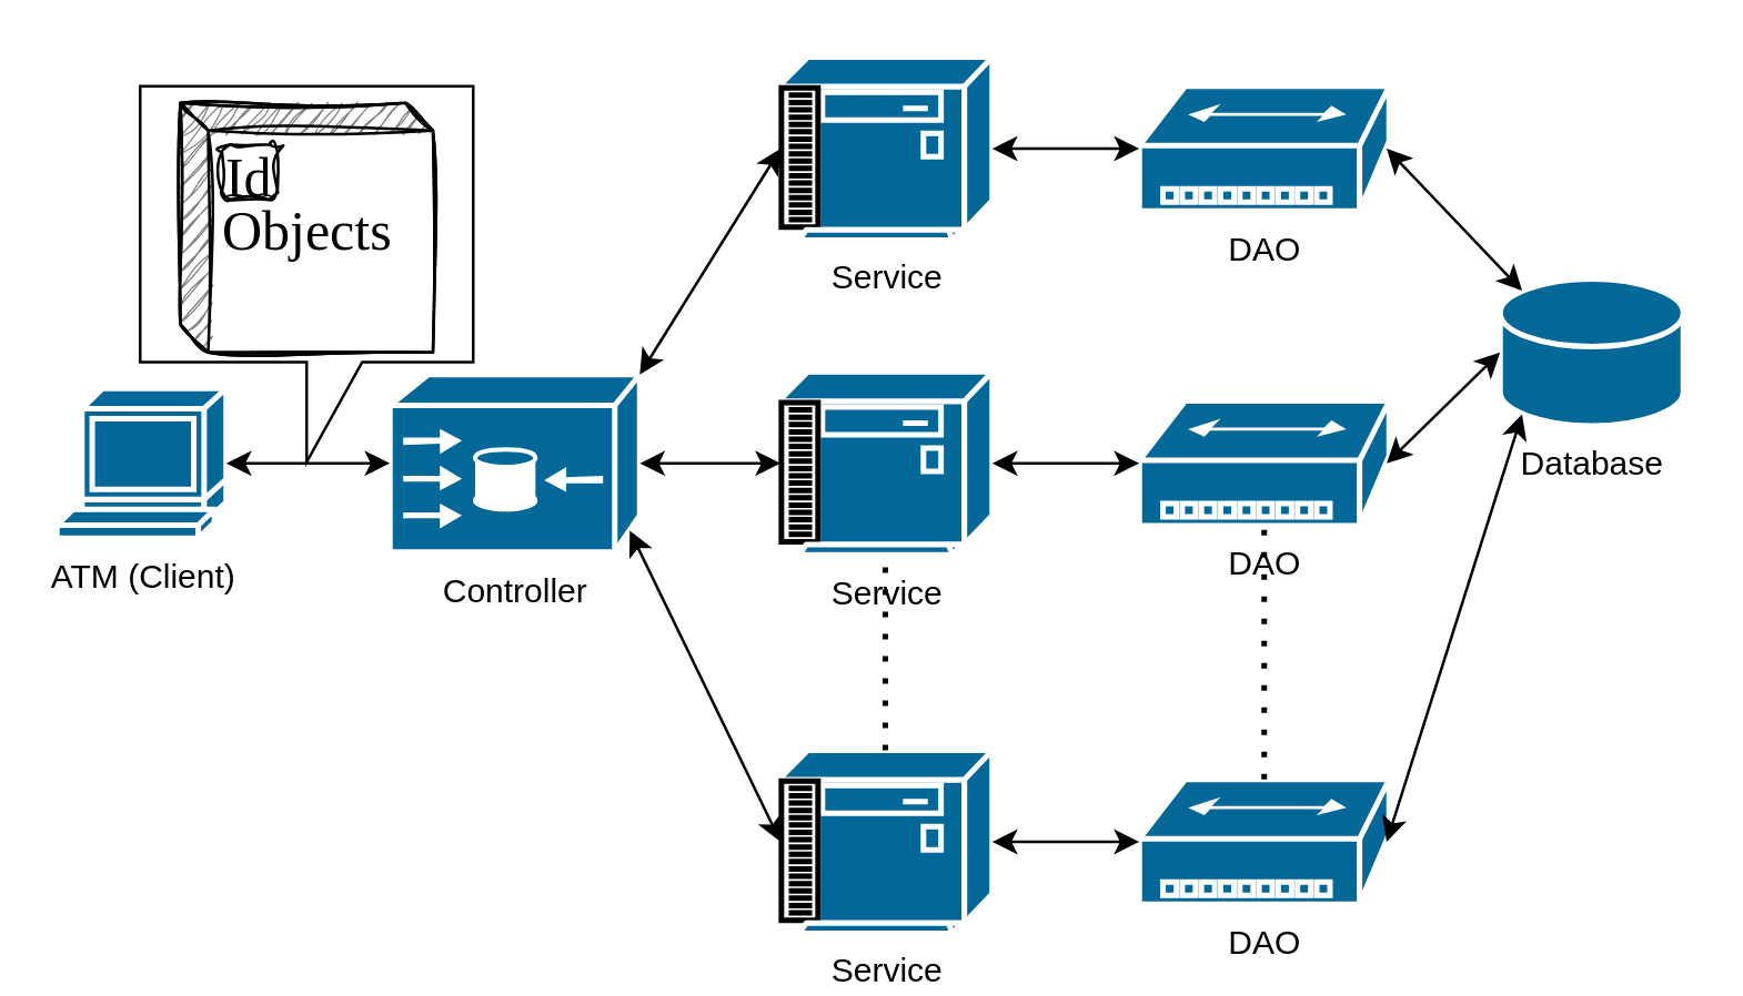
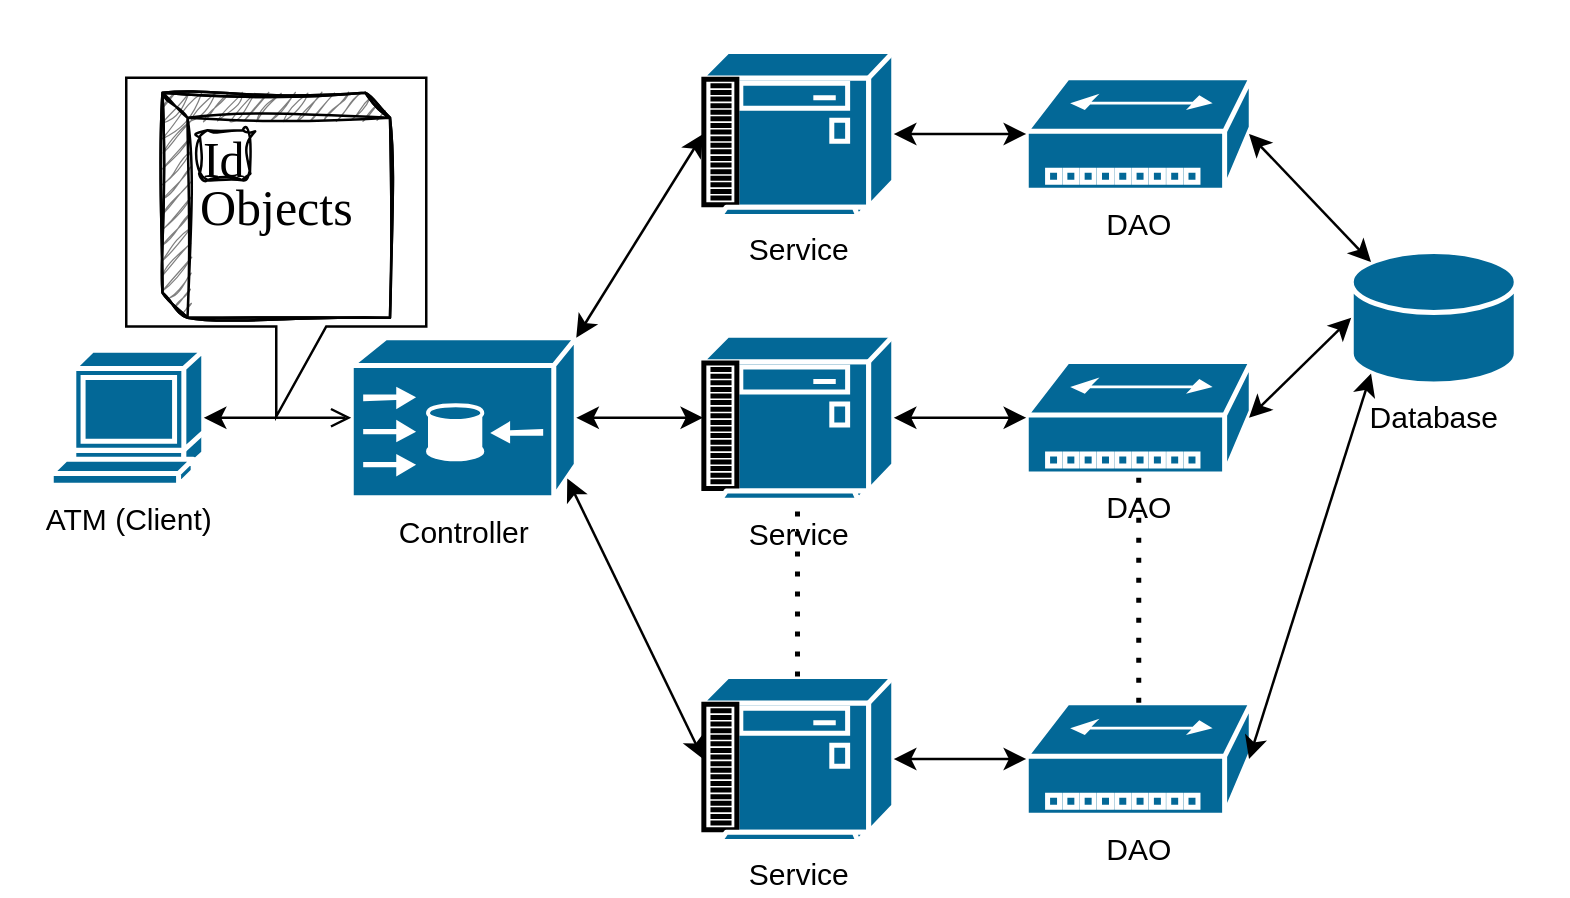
  <mxCell id="0" />
  <mxCell id="1" parent="0" />
  <mxCell id="2" value="Database" style="shape=mxgraph.cisco.storage.relational_database;sketch=0;html=1;pointerEvents=1;dashed=0;fillColor=#036897;strokeColor=#ffffff;strokeWidth=2;verticalLabelPosition=bottom;verticalAlign=top;align=center;outlineConnect=0;" vertex="1" parent="1"><mxGeometry x="540" y="100" width="66" height="53" as="geometry" /></mxCell>
  <mxCell id="3" value="DAO" style="shape=mxgraph.cisco.hubs_and_gateways.small_hub;sketch=0;html=1;pointerEvents=1;dashed=0;fillColor=#036897;strokeColor=#ffffff;strokeWidth=2;verticalLabelPosition=bottom;verticalAlign=top;align=center;outlineConnect=0;" vertex="1" parent="1"><mxGeometry x="410" y="144" width="90" height="45" as="geometry" /></mxCell>
  <mxCell id="4" value="Controller" style="shape=mxgraph.cisco.directors.content_engine_(cache_director);sketch=0;html=1;pointerEvents=1;dashed=0;fillColor=#036897;strokeColor=#ffffff;strokeWidth=2;verticalLabelPosition=bottom;verticalAlign=top;align=center;outlineConnect=0;" vertex="1" parent="1"><mxGeometry x="140" y="134.5" width="90" height="64" as="geometry" /></mxCell>
  <mxCell id="5" value="ATM (Client)" style="shape=mxgraph.cisco.computers_and_peripherals.terminal;sketch=0;html=1;pointerEvents=1;dashed=0;fillColor=#036897;strokeColor=#ffffff;strokeWidth=2;verticalLabelPosition=bottom;verticalAlign=top;align=center;outlineConnect=0;" vertex="1" parent="1"><mxGeometry x="20" y="139.5" width="61" height="54" as="geometry" /></mxCell>
  <mxCell id="6" value="Service" style="shape=mxgraph.cisco.controllers_and_modules.3x74_(floor)_cluster_controller;sketch=0;html=1;pointerEvents=1;dashed=0;fillColor=#036897;strokeColor=#ffffff;strokeWidth=2;verticalLabelPosition=bottom;verticalAlign=top;align=center;outlineConnect=0;" vertex="1" parent="1"><mxGeometry x="280" y="133.5" width="77" height="66" as="geometry" /></mxCell>
  <mxCell id="7" value="DAO" style="shape=mxgraph.cisco.hubs_and_gateways.small_hub;sketch=0;html=1;pointerEvents=1;dashed=0;fillColor=#036897;strokeColor=#ffffff;strokeWidth=2;verticalLabelPosition=bottom;verticalAlign=top;align=center;outlineConnect=0;" vertex="1" parent="1"><mxGeometry x="410" y="280.5" width="90" height="45" as="geometry" /></mxCell>
  <mxCell id="8" value="Service" style="shape=mxgraph.cisco.controllers_and_modules.3x74_(floor)_cluster_controller;sketch=0;html=1;pointerEvents=1;dashed=0;fillColor=#036897;strokeColor=#ffffff;strokeWidth=2;verticalLabelPosition=bottom;verticalAlign=top;align=center;outlineConnect=0;" vertex="1" parent="1"><mxGeometry x="280" y="270" width="77" height="66" as="geometry" /></mxCell>
  <mxCell id="9" value="DAO" style="shape=mxgraph.cisco.hubs_and_gateways.small_hub;sketch=0;html=1;pointerEvents=1;dashed=0;fillColor=#036897;strokeColor=#ffffff;strokeWidth=2;verticalLabelPosition=bottom;verticalAlign=top;align=center;outlineConnect=0;" vertex="1" parent="1"><mxGeometry x="410" y="30.5" width="90" height="45" as="geometry" /></mxCell>
  <mxCell id="10" value="Service" style="shape=mxgraph.cisco.controllers_and_modules.3x74_(floor)_cluster_controller;sketch=0;html=1;pointerEvents=1;dashed=0;fillColor=#036897;strokeColor=#ffffff;strokeWidth=2;verticalLabelPosition=bottom;verticalAlign=top;align=center;outlineConnect=0;" vertex="1" parent="1"><mxGeometry x="280" y="20" width="77" height="66" as="geometry" /></mxCell>
  <mxCell id="11" value="" style="endArrow=none;dashed=1;html=1;dashPattern=1 3;strokeWidth=2;rounded=0;entryX=0.5;entryY=1;entryDx=0;entryDy=0;entryPerimeter=0;exitX=0.5;exitY=0;exitDx=0;exitDy=0;exitPerimeter=0;" edge="1" parent="1" source="8" target="6"><mxGeometry width="50" height="50" relative="1" as="geometry"><mxPoint x="260" y="220" as="sourcePoint" /><mxPoint x="310" y="170" as="targetPoint" /></mxGeometry></mxCell>
  <mxCell id="12" value="" style="endArrow=none;dashed=1;html=1;dashPattern=1 3;strokeWidth=2;rounded=0;entryX=0.5;entryY=1;entryDx=0;entryDy=0;entryPerimeter=0;exitX=0.5;exitY=0;exitDx=0;exitDy=0;exitPerimeter=0;" edge="1" parent="1" source="7" target="3"><mxGeometry width="50" height="50" relative="1" as="geometry"><mxPoint x="328.5" y="280" as="sourcePoint" /><mxPoint x="328.5" y="205.5" as="targetPoint" /></mxGeometry></mxCell>
- <mxCell id="13" value="" style="endArrow=classic;startArrow=classic;html=1;rounded=0;exitX=1;exitY=0.5;exitDx=0;exitDy=0;exitPerimeter=0;entryX=0;entryY=0.5;entryDx=0;entryDy=0;entryPerimeter=0;" edge="1" parent="1" source="5" target="4"><mxGeometry width="50" height="50" relative="1" as="geometry"><mxPoint x="260" y="216" as="sourcePoint" /><mxPoint x="150" y="166" as="targetPoint" /></mxGeometry></mxCell>
+ <mxCell id="13" value="" style="endArrow=open;startArrow=classic;html=1;rounded=0;exitX=1;exitY=0.5;exitDx=0;exitDy=0;exitPerimeter=0;entryX=0;entryY=0.5;entryDx=0;entryDy=0;entryPerimeter=0;" edge="1" parent="1" source="5" target="4"><mxGeometry width="50" height="50" relative="1" as="geometry"><mxPoint x="260" y="216" as="sourcePoint" /><mxPoint x="150" y="166" as="targetPoint" /></mxGeometry></mxCell>
  <mxCell id="14" value="" style="endArrow=classic;startArrow=classic;html=1;rounded=0;exitX=1;exitY=0.5;exitDx=0;exitDy=0;exitPerimeter=0;entryX=0.01;entryY=0.5;entryDx=0;entryDy=0;entryPerimeter=0;" edge="1" parent="1" source="4" target="6"><mxGeometry width="50" height="50" relative="1" as="geometry"><mxPoint x="230" y="220" as="sourcePoint" /><mxPoint x="289" y="220" as="targetPoint" /></mxGeometry></mxCell>
  <mxCell id="15" value="" style="endArrow=classic;startArrow=classic;html=1;rounded=0;exitX=1;exitY=0.5;exitDx=0;exitDy=0;exitPerimeter=0;entryX=0;entryY=0.5;entryDx=0;entryDy=0;entryPerimeter=0;" edge="1" parent="1" source="6" target="3"><mxGeometry width="50" height="50" relative="1" as="geometry"><mxPoint x="240" y="172.5" as="sourcePoint" /><mxPoint x="290.77" y="172.5" as="targetPoint" /></mxGeometry></mxCell>
  <mxCell id="16" value="" style="endArrow=classic;startArrow=classic;html=1;rounded=0;exitX=0.99;exitY=0.5;exitDx=0;exitDy=0;exitPerimeter=0;entryX=0;entryY=0.5;entryDx=0;entryDy=0;entryPerimeter=0;" edge="1" parent="1" source="3" target="2"><mxGeometry width="50" height="50" relative="1" as="geometry"><mxPoint x="240" y="176.5" as="sourcePoint" /><mxPoint x="290.77" y="176.5" as="targetPoint" /></mxGeometry></mxCell>
  <mxCell id="17" value="" style="endArrow=classic;startArrow=classic;html=1;rounded=0;exitX=1;exitY=0;exitDx=0;exitDy=0;exitPerimeter=0;entryX=0.01;entryY=0.5;entryDx=0;entryDy=0;entryPerimeter=0;" edge="1" parent="1" source="4" target="10"><mxGeometry width="50" height="50" relative="1" as="geometry"><mxPoint x="240" y="176.5" as="sourcePoint" /><mxPoint x="290.77" y="176.5" as="targetPoint" /></mxGeometry></mxCell>
  <mxCell id="18" value="" style="endArrow=classic;startArrow=classic;html=1;rounded=0;exitX=0.96;exitY=0.88;exitDx=0;exitDy=0;exitPerimeter=0;entryX=0.01;entryY=0.5;entryDx=0;entryDy=0;entryPerimeter=0;" edge="1" parent="1" source="4" target="8"><mxGeometry width="50" height="50" relative="1" as="geometry"><mxPoint x="240" y="144.5" as="sourcePoint" /><mxPoint x="290.77" y="63" as="targetPoint" /></mxGeometry></mxCell>
  <mxCell id="19" value="" style="endArrow=classic;startArrow=classic;html=1;rounded=0;exitX=1;exitY=0.5;exitDx=0;exitDy=0;exitPerimeter=0;entryX=0;entryY=0.5;entryDx=0;entryDy=0;entryPerimeter=0;" edge="1" parent="1" source="8" target="7"><mxGeometry width="50" height="50" relative="1" as="geometry"><mxPoint x="367" y="176.5" as="sourcePoint" /><mxPoint x="420" y="176.5" as="targetPoint" /></mxGeometry></mxCell>
  <mxCell id="20" value="" style="endArrow=classic;startArrow=classic;html=1;rounded=0;exitX=1;exitY=0.5;exitDx=0;exitDy=0;exitPerimeter=0;entryX=0;entryY=0.5;entryDx=0;entryDy=0;entryPerimeter=0;" edge="1" parent="1" source="10" target="9"><mxGeometry width="50" height="50" relative="1" as="geometry"><mxPoint x="367" y="176.5" as="sourcePoint" /><mxPoint x="420" y="176.5" as="targetPoint" /></mxGeometry></mxCell>
  <mxCell id="21" value="" style="endArrow=classic;startArrow=classic;html=1;rounded=0;exitX=0.99;exitY=0.5;exitDx=0;exitDy=0;exitPerimeter=0;entryX=0.12;entryY=0.08;entryDx=0;entryDy=0;entryPerimeter=0;" edge="1" parent="1" source="9" target="2"><mxGeometry width="50" height="50" relative="1" as="geometry"><mxPoint x="509.1" y="176.5" as="sourcePoint" /><mxPoint x="550" y="176.5" as="targetPoint" /></mxGeometry></mxCell>
  <mxCell id="22" value="" style="endArrow=classic;startArrow=classic;html=1;rounded=0;exitX=0.99;exitY=0.5;exitDx=0;exitDy=0;exitPerimeter=0;entryX=0.12;entryY=0.92;entryDx=0;entryDy=0;entryPerimeter=0;" edge="1" parent="1" source="7" target="2"><mxGeometry width="50" height="50" relative="1" as="geometry"><mxPoint x="509.1" y="63" as="sourcePoint" /><mxPoint x="557.92" y="154.24" as="targetPoint" /></mxGeometry></mxCell>
  <mxCell id="23" value="" style="shape=callout;whiteSpace=wrap;html=1;perimeter=calloutPerimeter;align=center;size=36;position=0.5;" vertex="1" parent="1"><mxGeometry x="50" y="30.5" width="120" height="135.5" as="geometry" /></mxCell>
  <mxCell id="24" value="Objects" style="html=1;dashed=0;whitespace=wrap;shape=mxgraph.dfd.externalEntity;rounded=1;hachureGap=4;fontFamily=Architects Daughter;fontSource=https%3A%2F%2Ffonts.googleapis.com%2Fcss%3Ffamily%3DArchitects%2BDaughter;fontSize=20;sketch=1;curveFitting=1;jiggle=2;" vertex="1" parent="1"><mxGeometry x="64.5" y="36.5" width="91" height="90" as="geometry" /></mxCell>
  <mxCell id="25" value="Id" style="autosize=1;part=1;resizable=0;strokeColor=inherit;fillColor=inherit;gradientColor=inherit;rounded=1;sketch=1;hachureGap=4;jiggle=2;curveFitting=1;fontFamily=Architects Daughter;fontSource=https%3A%2F%2Ffonts.googleapis.com%2Fcss%3Ffamily%3DArchitects%2BDaughter;fontSize=20;" vertex="1" parent="24"><mxGeometry width="20" height="20" relative="1" as="geometry"><mxPoint x="15" y="15" as="offset" /></mxGeometry></mxCell>
